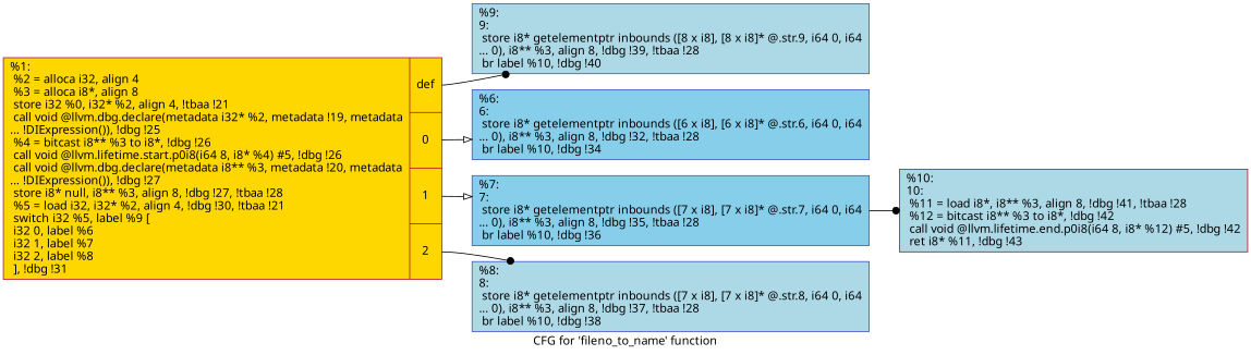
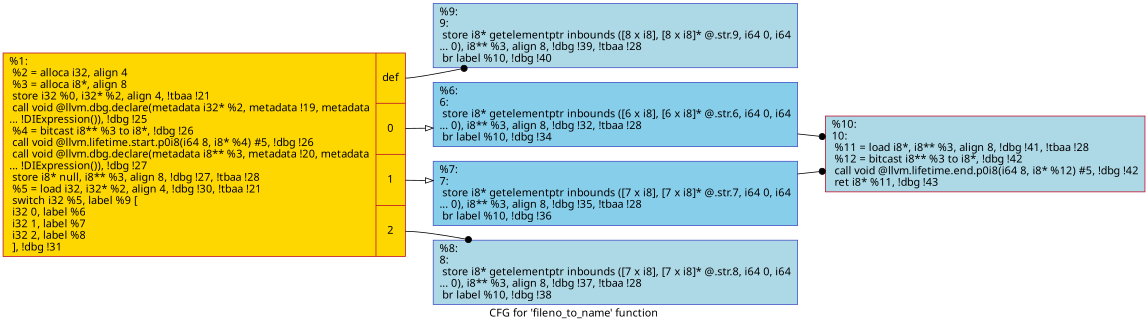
  digraph {
    fontname="Noto Sans"
    label="CFG for 'fileno_to_name' function"
    rankdir=LR
    node [color="#3d50c3ff" fillcolor=lightblue fontname="Noto Sans" shape=record style=filled]
    edge [arrowhead=dot fontname="Noto Sans"]
    n1 [color="#b70d28ff" fillcolor=gold label="{%1:\l  %2 = alloca i32, align 4\l  %3 = alloca i8*, align 8\l  store i32 %0, i32* %2, align 4, !tbaa !21\l  call void @llvm.dbg.declare(metadata i32* %2, metadata !19, metadata\l... !DIExpression()), !dbg !25\l  %4 = bitcast i8** %3 to i8*, !dbg !26\l  call void @llvm.lifetime.start.p0i8(i64 8, i8* %4) #5, !dbg !26\l  call void @llvm.dbg.declare(metadata i8** %3, metadata !20, metadata\l... !DIExpression()), !dbg !27\l  store i8* null, i8** %3, align 8, !dbg !27, !tbaa !28\l  %5 = load i32, i32* %2, align 4, !dbg !30, !tbaa !21\l  switch i32 %5, label %9 [\l    i32 0, label %6\l    i32 1, label %7\l    i32 2, label %8\l  ], !dbg !31\l|{<s0>def|<s1>0|<s2>1|<s3>2}}"]
    n2 [label="{%9:\l9:                                                \l  store i8* getelementptr inbounds ([8 x i8], [8 x i8]* @.str.9, i64 0, i64\l... 0), i8** %3, align 8, !dbg !39, !tbaa !28\l  br label %10, !dbg !40\l}"]
    n3 [fillcolor=skyblue label="{%6:\l6:                                                \l  store i8* getelementptr inbounds ([6 x i8], [6 x i8]* @.str.6, i64 0, i64\l... 0), i8** %3, align 8, !dbg !32, !tbaa !28\l  br label %10, !dbg !34\l}"]
    n4 [fillcolor=skyblue label="{%7:\l7:                                                \l  store i8* getelementptr inbounds ([7 x i8], [7 x i8]* @.str.7, i64 0, i64\l... 0), i8** %3, align 8, !dbg !35, !tbaa !28\l  br label %10, !dbg !36\l}"]
    n5 [label="{%8:\l8:                                                \l  store i8* getelementptr inbounds ([7 x i8], [7 x i8]* @.str.8, i64 0, i64\l... 0), i8** %3, align 8, !dbg !37, !tbaa !28\l  br label %10, !dbg !38\l}"]
    n6 [color="#b70d28ff" label="{%10:\l10:                                               \l  %11 = load i8*, i8** %3, align 8, !dbg !41, !tbaa !28\l  %12 = bitcast i8** %3 to i8*, !dbg !42\l  call void @llvm.lifetime.end.p0i8(i64 8, i8* %12) #5, !dbg !42\l  ret i8* %11, !dbg !43\l}"]
    n1 -> n2 [tailport=s0]
    n1 -> n3 [arrowhead=onormal tailport=s1]
    n1 -> n4 [arrowhead=onormal tailport=s2]
    n1 -> n5 [tailport=s3]
+   n3 -> n6
    n4 -> n6
  }
